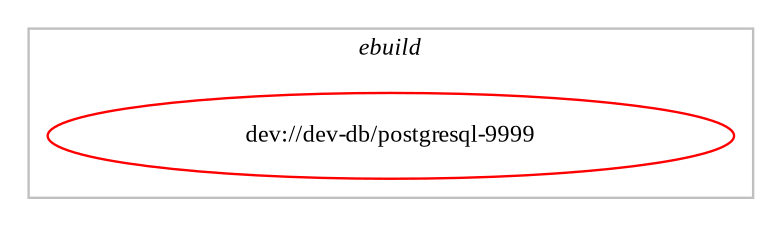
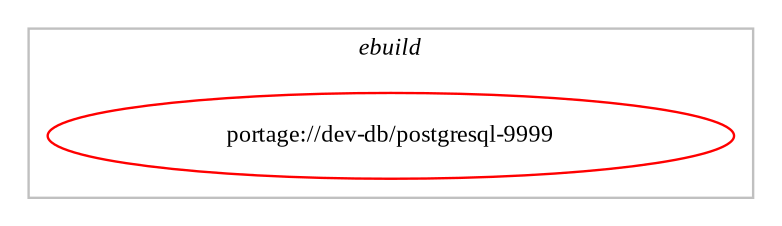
  digraph {
    compound=true
    concentrate=true
    fontname="Liberation Serif"
    fontsize=10
    newrank=true
    rankdir=LR
    ranksep=1.5
-   n1 [color=red fontname="Liberation Serif" fontsize=10 label="dev://dev-db/postgresql-9999" width=4]
+   n1 [color=red fontname="Liberation Serif" fontsize=10 label="portage://dev-db/postgresql-9999" width=4]
    subgraph cluster_1 {
      color=gray
      label=<<i>ebuild</i>>
      n1
    }
    subgraph cluster_2 {
      color=gray
      label=<<i>dependencies</i>>
      subgraph cluster_3 {
        color=gray
        fillcolor="#eeeeee"
        label=<<i>compile</i>>
        style=filled
      }
      subgraph cluster_4 {
        color=gray
        fillcolor="#eeeeee"
        label=<<i>compile and run</i>>
        style=filled
      }
      subgraph cluster_5 {
        color=gray
        fillcolor="#eeeeee"
        label=<<i>run</i>>
        style=filled
      }
    }
    subgraph cluster_6 {
      color=gray
      label=<<i>candidates</i>>
      rank=same
    }
  }
